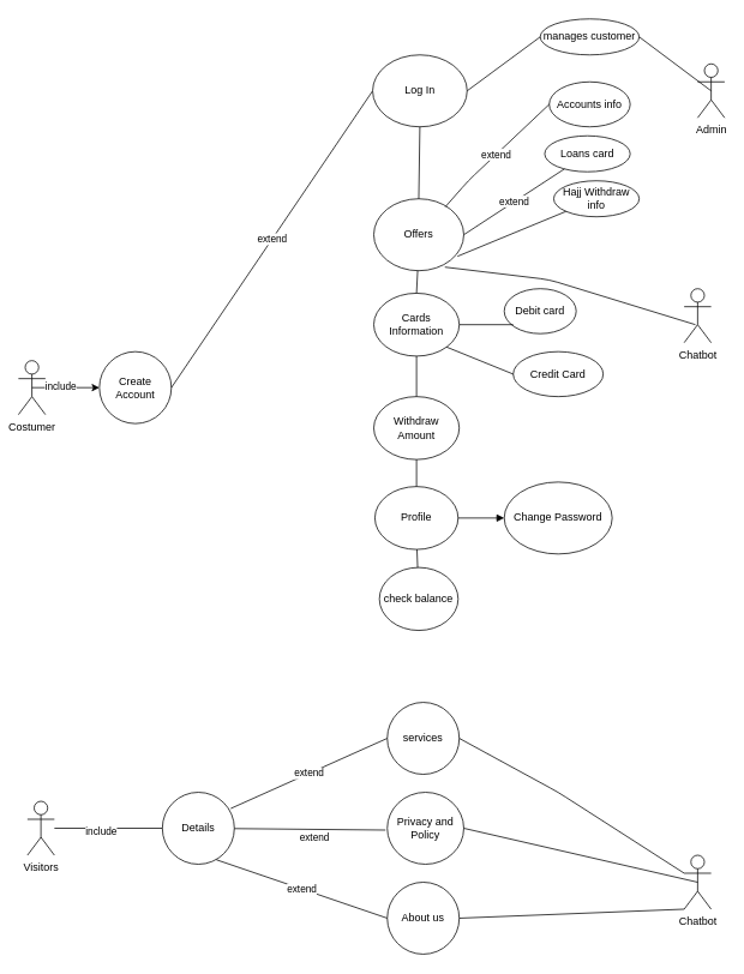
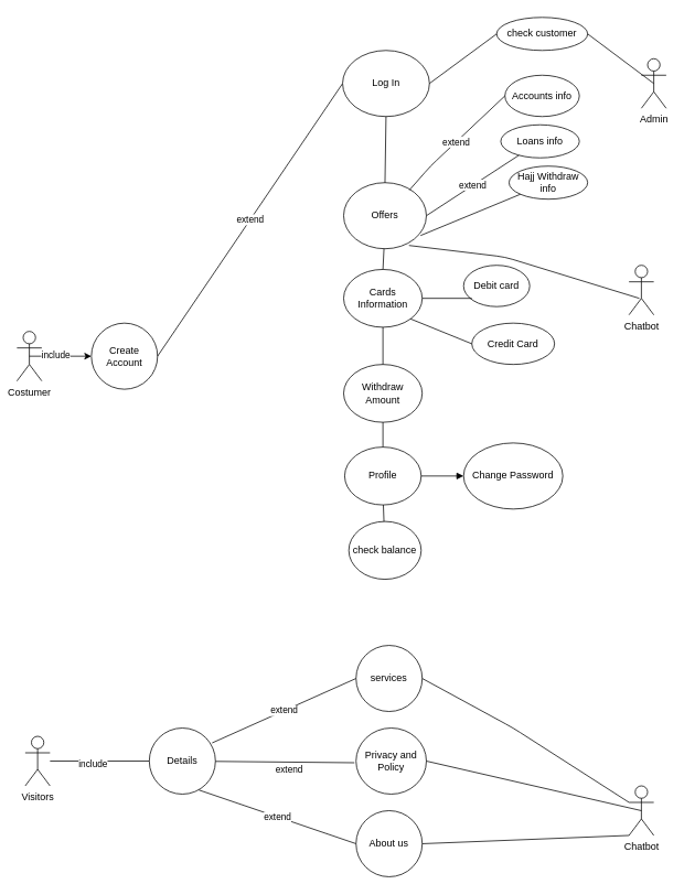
  <mxCell id="0" />
  <mxCell id="1" parent="0" />
  <mxCell id="2" style="edgeStyle=orthogonalEdgeStyle;rounded=0;orthogonalLoop=1;jettySize=auto;html=1;exitX=0.5;exitY=0.5;exitDx=0;exitDy=0;exitPerimeter=0;" parent="1" source="4" target="6" edge="1"><mxGeometry relative="1" as="geometry" /></mxCell>
  <mxCell id="3" value="include" style="edgeLabel;html=1;align=center;verticalAlign=middle;resizable=0;points=[];" parent="2" vertex="1" connectable="0"><mxGeometry x="-0.169" y="2" relative="1" as="geometry"><mxPoint as="offset" /></mxGeometry></mxCell>
  <mxCell id="4" value="Costumer" style="shape=umlActor;verticalLabelPosition=bottom;verticalAlign=top;html=1;outlineConnect=0;" parent="1" vertex="1"><mxGeometry x="20" y="400" width="30" height="60" as="geometry" /></mxCell>
  <mxCell id="5" value="Visitors" style="shape=umlActor;verticalLabelPosition=bottom;verticalAlign=top;html=1;outlineConnect=0;" parent="1" vertex="1"><mxGeometry x="30" y="890" width="30" height="60" as="geometry" /></mxCell>
  <mxCell id="6" value="Create Account" style="ellipse;whiteSpace=wrap;html=1;" parent="1" vertex="1"><mxGeometry x="110" y="390" width="80" height="80" as="geometry" /></mxCell>
  <mxCell id="7" value="Details" style="ellipse;whiteSpace=wrap;html=1;" parent="1" vertex="1"><mxGeometry x="180" y="880" width="80" height="80" as="geometry" /></mxCell>
  <mxCell id="8" value="Cards Information" style="ellipse;whiteSpace=wrap;html=1;" parent="1" vertex="1"><mxGeometry x="415" y="325" width="95" height="70" as="geometry" /></mxCell>
  <mxCell id="9" value="Withdraw Amount" style="ellipse;whiteSpace=wrap;html=1;" parent="1" vertex="1"><mxGeometry x="415" y="440" width="95" height="70" as="geometry" /></mxCell>
  <mxCell id="10" value="Profile" style="ellipse;whiteSpace=wrap;html=1;" parent="1" vertex="1"><mxGeometry x="416.25" y="540" width="92.5" height="70" as="geometry" /></mxCell>
  <mxCell id="11" value="check balance" style="ellipse;whiteSpace=wrap;html=1;" parent="1" vertex="1"><mxGeometry x="421.25" y="630" width="87.5" height="70" as="geometry" /></mxCell>
  <mxCell id="12" value="services" style="ellipse;whiteSpace=wrap;html=1;" parent="1" vertex="1"><mxGeometry x="430" y="780" width="80" height="80" as="geometry" /></mxCell>
  <mxCell id="13" value="Privacy and Policy" style="ellipse;whiteSpace=wrap;html=1;" parent="1" vertex="1"><mxGeometry x="430" y="880" width="85" height="80" as="geometry" /></mxCell>
  <mxCell id="14" value="About us" style="ellipse;whiteSpace=wrap;html=1;" parent="1" vertex="1"><mxGeometry x="430" y="980" width="80" height="80" as="geometry" /></mxCell>
  <mxCell id="15" value="" style="endArrow=none;html=1;entryX=0;entryY=0.5;entryDx=0;entryDy=0;" parent="1" source="5" target="7" edge="1"><mxGeometry width="50" height="50" relative="1" as="geometry"><mxPoint x="70" y="825" as="sourcePoint" /><mxPoint x="120" y="775" as="targetPoint" /></mxGeometry></mxCell>
  <mxCell id="16" value="include" style="edgeLabel;html=1;align=center;verticalAlign=middle;resizable=0;points=[];" parent="15" vertex="1" connectable="0"><mxGeometry x="-0.154" y="-3" relative="1" as="geometry"><mxPoint as="offset" /></mxGeometry></mxCell>
  <mxCell id="17" value="extend" style="endArrow=none;html=1;entryX=0;entryY=0.5;entryDx=0;entryDy=0;exitX=0.95;exitY=0.225;exitDx=0;exitDy=0;exitPerimeter=0;" parent="1" source="7" target="12" edge="1"><mxGeometry width="50" height="50" relative="1" as="geometry"><mxPoint x="260" y="849" as="sourcePoint" /><mxPoint x="330" y="810" as="targetPoint" /></mxGeometry></mxCell>
  <mxCell id="18" value="extend" style="endArrow=none;html=1;" parent="1" source="7" edge="1"><mxGeometry x="0.058" y="-9" width="50" height="50" relative="1" as="geometry"><mxPoint x="280" y="930" as="sourcePoint" /><mxPoint x="428" y="922" as="targetPoint" /><Array as="points" /><mxPoint as="offset" /></mxGeometry></mxCell>
  <mxCell id="19" value="extend" style="endArrow=none;html=1;entryX=0.75;entryY=0.938;entryDx=0;entryDy=0;entryPerimeter=0;exitX=0;exitY=0.5;exitDx=0;exitDy=0;" parent="1" source="14" target="7" edge="1"><mxGeometry width="50" height="50" relative="1" as="geometry"><mxPoint x="439" y="930" as="sourcePoint" /><mxPoint x="285" y="920" as="targetPoint" /></mxGeometry></mxCell>
  <mxCell id="20" value="Chatbot" style="shape=umlActor;verticalLabelPosition=bottom;verticalAlign=top;html=1;outlineConnect=0;" parent="1" vertex="1"><mxGeometry x="760" y="320" width="30" height="60" as="geometry" /></mxCell>
  <mxCell id="21" value="Chatbot" style="shape=umlActor;verticalLabelPosition=bottom;verticalAlign=top;html=1;outlineConnect=0;" parent="1" vertex="1"><mxGeometry x="760" y="950" width="30" height="60" as="geometry" /></mxCell>
  <mxCell id="22" value="Offers" style="ellipse;whiteSpace=wrap;html=1;" parent="1" vertex="1"><mxGeometry x="415" y="220" width="100" height="80" as="geometry" /></mxCell>
- <mxCell id="23" value="Loans card" style="ellipse;whiteSpace=wrap;html=1;" parent="1" vertex="1"><mxGeometry x="605" y="150" width="95" height="40" as="geometry" /></mxCell>
+ <mxCell id="23" value="Loans info" style="ellipse;whiteSpace=wrap;html=1;" parent="1" vertex="1"><mxGeometry x="605" y="150" width="95" height="40" as="geometry" /></mxCell>
  <mxCell id="24" value="Accounts info" style="ellipse;whiteSpace=wrap;html=1;" parent="1" vertex="1"><mxGeometry x="610" y="90" width="90" height="50" as="geometry" /></mxCell>
  <mxCell id="25" value="extend" style="endArrow=none;html=1;exitX=1;exitY=0.5;exitDx=0;exitDy=0;entryX=0;entryY=0.5;entryDx=0;entryDy=0;" parent="1" source="6" target="34" edge="1"><mxGeometry width="50" height="50" relative="1" as="geometry"><mxPoint x="362.5" y="330" as="sourcePoint" /><mxPoint x="413" as="targetPoint" y="280" /></mxGeometry></mxCell>
  <mxCell id="26" value="extend" style="endArrow=none;html=1;exitX=0.795;exitY=0.113;exitDx=0;exitDy=0;exitPerimeter=0;entryX=0;entryY=0.5;entryDx=0;entryDy=0;" parent="1" source="22" target="24" edge="1"><mxGeometry width="50" height="50" relative="1" as="geometry"><mxPoint x="490" y="220" as="sourcePoint" /><mxPoint x="540" y="170" as="targetPoint" /><Array as="points"><mxPoint x="520" y="200" /></Array></mxGeometry></mxCell>
  <mxCell id="27" value="extend" style="endArrow=none;html=1;exitX=1;exitY=0.5;exitDx=0;exitDy=0;" parent="1" source="22" target="23" edge="1"><mxGeometry width="50" height="50" relative="1" as="geometry"><mxPoint x="505" y="270" as="sourcePoint" /><mxPoint x="555" y="220" as="targetPoint" /></mxGeometry></mxCell>
  <mxCell id="28" value="" style="endArrow=none;html=1;entryX=0.79;entryY=0.95;entryDx=0;entryDy=0;entryPerimeter=0;" parent="1" target="22" edge="1"><mxGeometry width="50" height="50" relative="1" as="geometry"><mxPoint x="772.5" y="360" as="sourcePoint" /><mxPoint x="515" y="110" as="targetPoint" /><Array as="points"><mxPoint x="610" y="310" /></Array></mxGeometry></mxCell>
  <mxCell id="29" value="" style="endArrow=block;html=1;exitX=1;exitY=0.5;exitDx=0;exitDy=0;" parent="1" source="10" target="30" edge="1"><mxGeometry width="50" height="50" relative="1" as="geometry"><mxPoint x="500" y="540" as="sourcePoint" /><mxPoint x="550" y="570" as="targetPoint" /></mxGeometry></mxCell>
  <mxCell id="30" value="Change Password" style="ellipse;whiteSpace=wrap;html=1;" parent="1" vertex="1"><mxGeometry x="560" y="535" width="120" height="80" as="geometry" /></mxCell>
- <mxCell id="31" value="manages customer" style="ellipse;whiteSpace=wrap;html=1;" parent="1" vertex="1"><mxGeometry x="600" y="20" width="110" height="40" as="geometry" /></mxCell>
+ <mxCell id="31" value="check customer" style="ellipse;whiteSpace=wrap;html=1;" parent="1" vertex="1"><mxGeometry x="600" y="20" width="110" height="40" as="geometry" /></mxCell>
  <mxCell id="32" value="Admin" style="shape=umlActor;verticalLabelPosition=bottom;verticalAlign=top;html=1;outlineConnect=0;" parent="1" vertex="1"><mxGeometry x="775" y="70" width="30" height="60" as="geometry" /></mxCell>
  <mxCell id="33" value="" style="endArrow=none;html=1;exitX=1;exitY=0.5;exitDx=0;exitDy=0;entryX=0.5;entryY=0.5;entryDx=0;entryDy=0;entryPerimeter=0;" parent="1" source="31" target="32" edge="1"><mxGeometry width="50" height="50" relative="1" as="geometry"><mxPoint x="710" y="730" as="sourcePoint" /><mxPoint x="760" y="680" as="targetPoint" /><Array as="points" /></mxGeometry></mxCell>
  <mxCell id="34" value="Log In" style="ellipse;whiteSpace=wrap;html=1;" parent="1" vertex="1"><mxGeometry x="413.75" y="60" width="105" height="80" as="geometry" /></mxCell>
  <mxCell id="35" value="" style="endArrow=none;html=1;exitX=0.5;exitY=0;exitDx=0;exitDy=0;" parent="1" source="8" target="22" edge="1"><mxGeometry width="50" height="50" relative="1" as="geometry"><mxPoint x="480" y="330" as="sourcePoint" /><mxPoint x="490" y="300" as="targetPoint" /></mxGeometry></mxCell>
  <mxCell id="36" value="" style="endArrow=none;html=1;exitX=0.5;exitY=0;exitDx=0;exitDy=0;" parent="1" source="10" target="9" edge="1"><mxGeometry width="50" height="50" relative="1" as="geometry"><mxPoint x="500" y="540" as="sourcePoint" /><mxPoint x="550" y="490" as="targetPoint" /></mxGeometry></mxCell>
  <mxCell id="37" value="" style="endArrow=none;html=1;" parent="1" source="11" edge="1"><mxGeometry width="50" height="50" relative="1" as="geometry"><mxPoint x="460" y="660" as="sourcePoint" /><mxPoint x="463" y="610" as="targetPoint" /></mxGeometry></mxCell>
  <mxCell id="38" value="" style="endArrow=none;html=1;entryX=0.5;entryY=1;entryDx=0;entryDy=0;exitX=0.5;exitY=0;exitDx=0;exitDy=0;" parent="1" source="9" target="8" edge="1"><mxGeometry width="50" height="50" relative="1" as="geometry"><mxPoint x="430" y="450" as="sourcePoint" /><mxPoint x="480" y="400" as="targetPoint" /><Array as="points" /></mxGeometry></mxCell>
  <mxCell id="39" value="" style="endArrow=none;html=1;entryX=0.5;entryY=0.5;entryDx=0;entryDy=0;entryPerimeter=0;exitX=1;exitY=0.5;exitDx=0;exitDy=0;" parent="1" source="13" target="21" edge="1"><mxGeometry width="50" height="50" relative="1" as="geometry"><mxPoint x="400" y="870" as="sourcePoint" /><mxPoint x="450" y="820" as="targetPoint" /><Array as="points" /></mxGeometry></mxCell>
  <mxCell id="40" value="" style="endArrow=none;html=1;entryX=1;entryY=0.5;entryDx=0;entryDy=0;exitX=0;exitY=0.333;exitDx=0;exitDy=0;exitPerimeter=0;" parent="1" source="21" target="12" edge="1"><mxGeometry width="50" height="50" relative="1" as="geometry"><mxPoint x="400" y="870" as="sourcePoint" /><mxPoint x="450" y="820" as="targetPoint" /><Array as="points"><mxPoint x="620" y="880" /></Array></mxGeometry></mxCell>
  <mxCell id="41" value="" style="endArrow=none;html=1;entryX=0;entryY=1;entryDx=0;entryDy=0;entryPerimeter=0;exitX=1;exitY=0.5;exitDx=0;exitDy=0;" parent="1" source="14" target="21" edge="1"><mxGeometry width="50" height="50" relative="1" as="geometry"><mxPoint x="525" y="930" as="sourcePoint" /><mxPoint x="785" y="990" as="targetPoint" /><Array as="points" /></mxGeometry></mxCell>
  <mxCell id="42" value="" style="endArrow=none;html=1;exitX=0.5;exitY=1;exitDx=0;exitDy=0;entryX=0.5;entryY=0;entryDx=0;entryDy=0;" parent="1" source="34" target="22" edge="1"><mxGeometry width="50" height="50" relative="1" as="geometry"><mxPoint x="360" y="380" as="sourcePoint" /><mxPoint x="410" y="330" as="targetPoint" /></mxGeometry></mxCell>
  <mxCell id="43" value="Hajj Withdraw info" style="ellipse;whiteSpace=wrap;html=1;" parent="1" vertex="1"><mxGeometry x="615" y="200" width="95" height="40" as="geometry" /></mxCell>
  <mxCell id="44" value="" style="endArrow=none;html=1;entryX=0.93;entryY=0.8;entryDx=0;entryDy=0;entryPerimeter=0;" parent="1" source="43" target="22" edge="1"><mxGeometry width="50" height="50" relative="1" as="geometry"><mxPoint x="670" y="330" as="sourcePoint" /><mxPoint x="730" y="270" as="targetPoint" /></mxGeometry></mxCell>
  <mxCell id="45" value="Debit card" style="ellipse;whiteSpace=wrap;html=1;" parent="1" vertex="1"><mxGeometry x="560" y="320" width="80" height="50" as="geometry" /></mxCell>
  <mxCell id="46" value="Credit Card" style="ellipse;whiteSpace=wrap;html=1;" parent="1" vertex="1"><mxGeometry x="570" y="390" width="100" height="50" as="geometry" /></mxCell>
  <mxCell id="47" value="" style="endArrow=none;html=1;" parent="1" source="8" edge="1"><mxGeometry width="50" height="50" relative="1" as="geometry"><mxPoint x="520" y="370" as="sourcePoint" /><mxPoint x="570" y="360" as="targetPoint" /></mxGeometry></mxCell>
  <mxCell id="48" value="" style="endArrow=none;html=1;entryX=0;entryY=0.5;entryDx=0;entryDy=0;exitX=1;exitY=1;exitDx=0;exitDy=0;" parent="1" source="8" target="46" edge="1"><mxGeometry width="50" height="50" relative="1" as="geometry"><mxPoint x="490" y="450" as="sourcePoint" /><mxPoint x="540" y="400" as="targetPoint" /></mxGeometry></mxCell>
  <mxCell id="49" value="" style="endArrow=none;html=1;exitX=1;exitY=0.5;exitDx=0;exitDy=0;entryX=0;entryY=0.5;entryDx=0;entryDy=0;" parent="1" source="34" target="31" edge="1"><mxGeometry width="50" height="50" relative="1" as="geometry"><mxPoint x="570" y="80" as="sourcePoint" /><mxPoint x="620" y="30" as="targetPoint" /></mxGeometry></mxCell>
